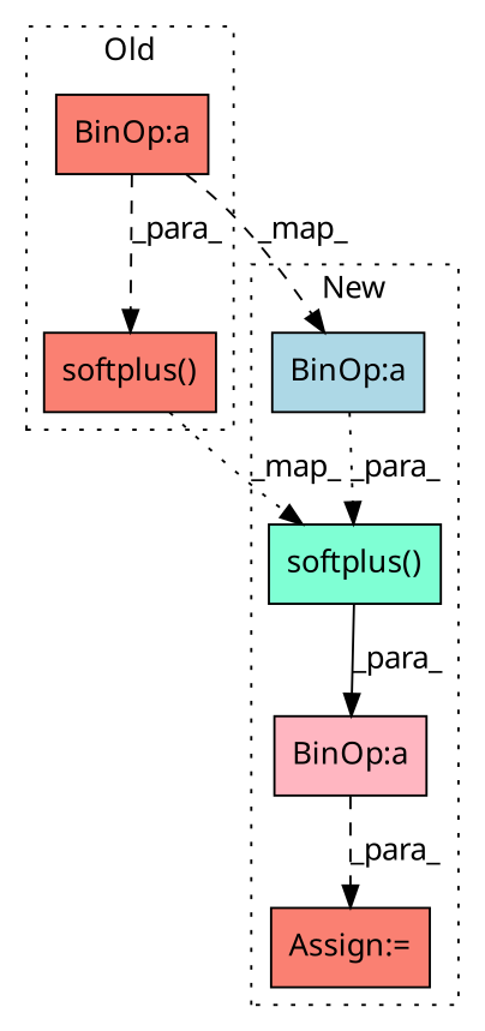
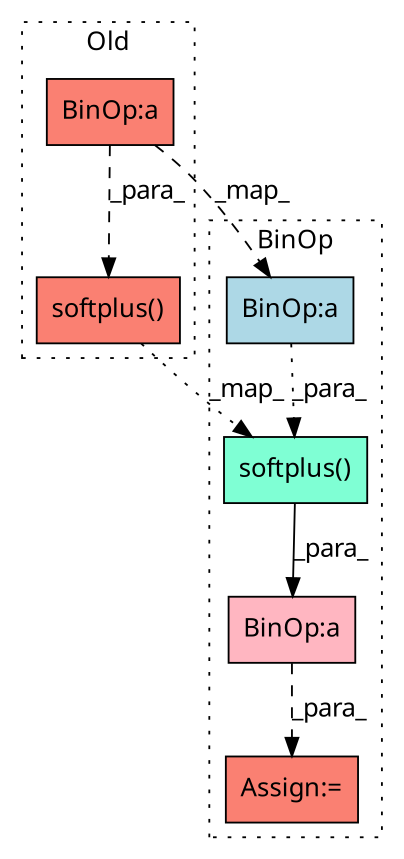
  digraph {
    fontname="Noto Sans"
    node [a=82 l="11,1" shape=box style=filled fillcolor=salmon fontname="Noto Sans"]
    edge [style=dashed fontname="Noto Sans"]
    n1 [a=75 label="softplus()" s="2574,2591"]
    n2 [l=1 label="BinOp:a" s=2588]
    n3 [a=75 label="softplus()" s="2176,2193" fillcolor=aquamarine]
    n4 [l=3 label="BinOp:a" s=2305 fillcolor=lightpink]
    n5 [l=1 label="BinOp:a" s=2190 fillcolor=lightblue]
    n6 [a=68 l=3 label="Assign:=" s=2293]
    subgraph cluster_1 {
      label=Old
      style=dotted
      n1
      n2
    }
    subgraph cluster_2 {
-     label=New
+     label=BinOp
      style=dotted
      n3
      n4
      n5
      n6
    }
    n1 -> n3 [label=_map_ style=dotted]
    n2 -> n1 [label=_para_]
    n2 -> n5 [label=_map_]
    n3 -> n4 [label=_para_ style=solid]
    n4 -> n6 [label=_para_]
    n5 -> n3 [label=_para_ style=dotted]
  }
